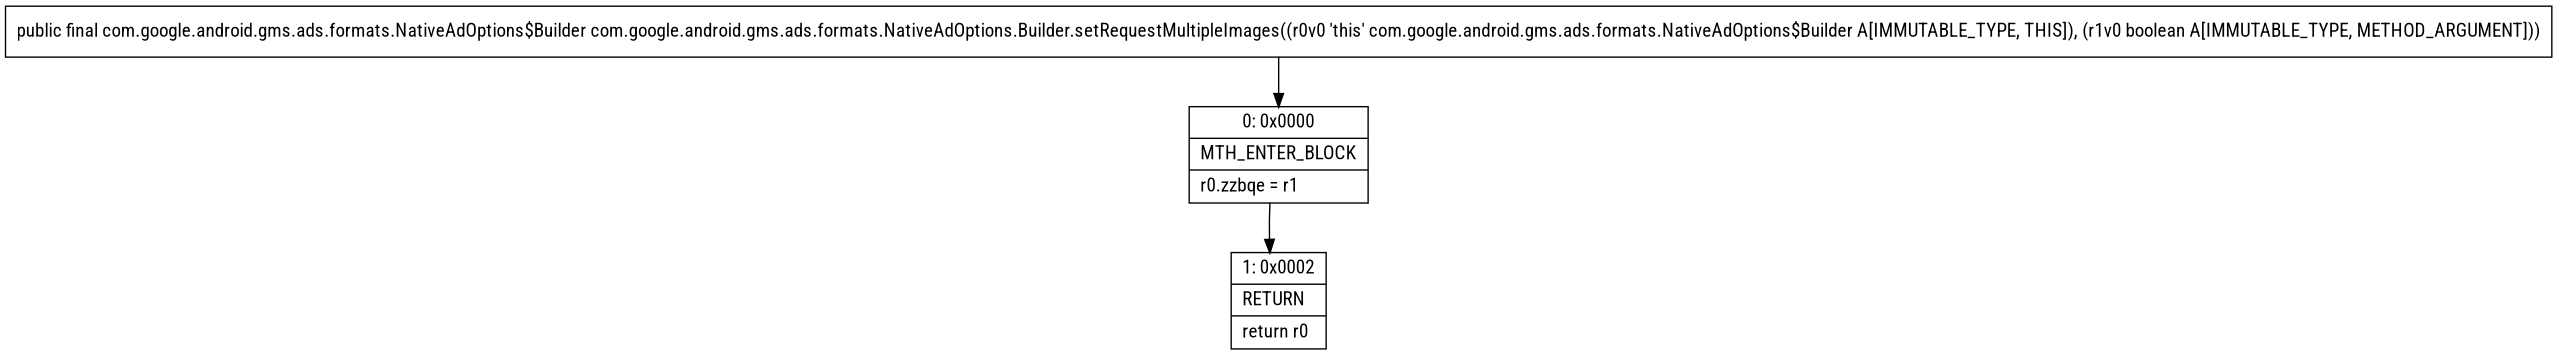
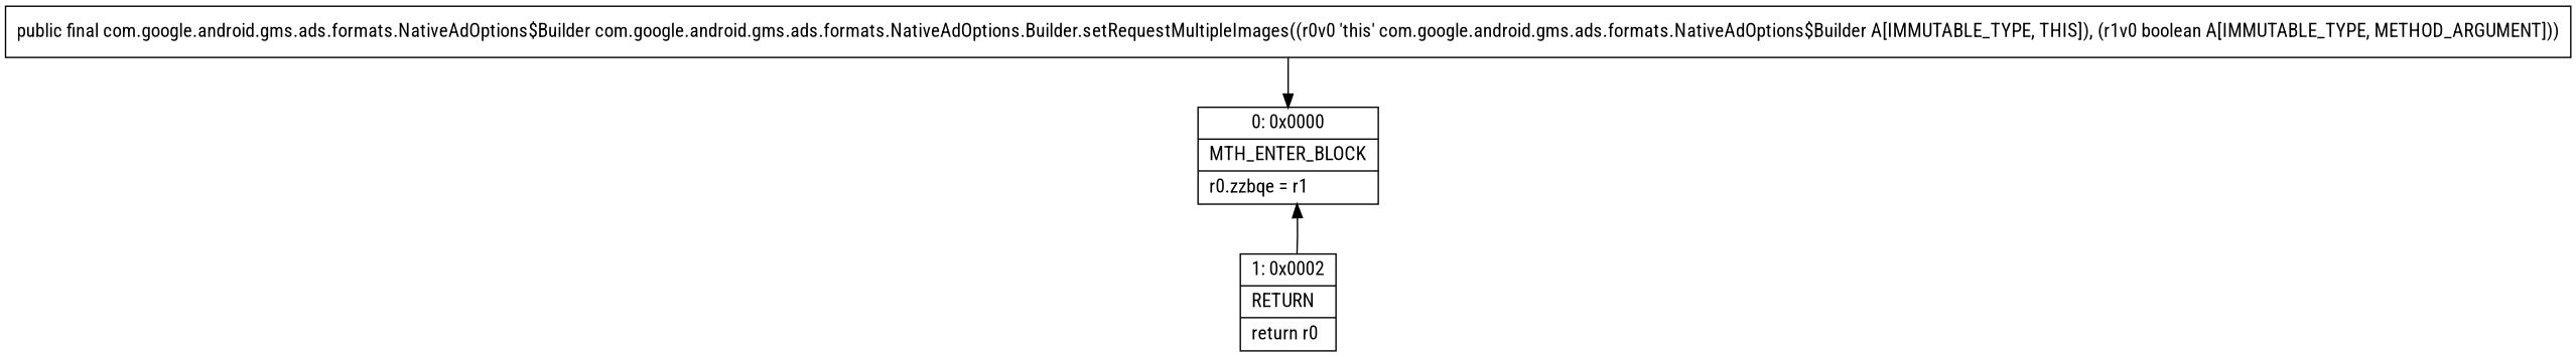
  digraph {
    fontname="Roboto Condensed"
    node [shape=record fontname="Roboto Condensed"]
    edge [fontname="Roboto Condensed"]
    n1 [label="{0\:\ 0x0000|MTH_ENTER_BLOCK\l|r0.zzbqe = r1\l}"]
    n2 [label="{1\:\ 0x0002|RETURN\l|return r0\l}"]
    n3 [label="{public final com.google.android.gms.ads.formats.NativeAdOptions$Builder com.google.android.gms.ads.formats.NativeAdOptions.Builder.setRequestMultipleImages((r0v0 'this' com.google.android.gms.ads.formats.NativeAdOptions$Builder A[IMMUTABLE_TYPE, THIS]), (r1v0 boolean A[IMMUTABLE_TYPE, METHOD_ARGUMENT])) }"]
-   n1 -> n2
+   n2 -> n1
    n3 -> n1
  }
